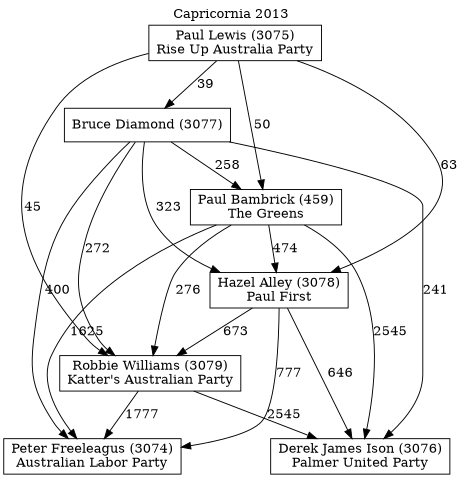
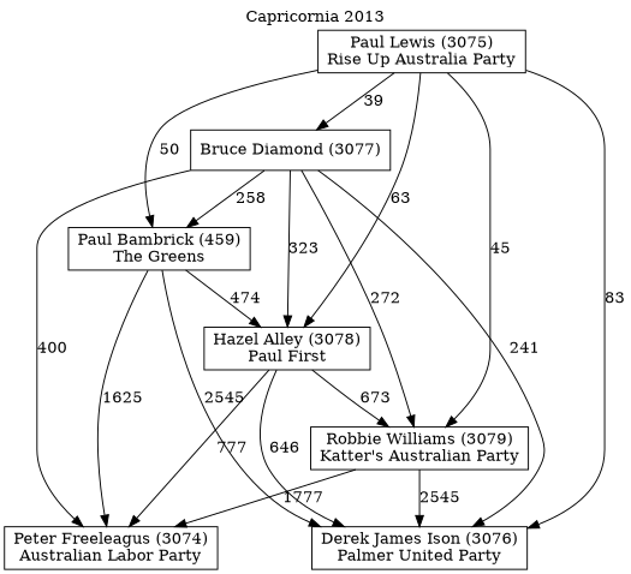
  digraph {
    fontname="DejaVu Serif"
    label="Capricornia 2013"
    labelloc=t
    mclimit=10
    node [fontname="DejaVu Serif" shape=box]
    edge [fontname="DejaVu Serif"]
    n1 [label="Peter Freeleagus (3074)\nAustralian Labor Party"]
    n2 [label="Derek James Ison (3076)\nPalmer United Party"]
    n3 [label="Robbie Williams (3079)\nKatter's Australian Party"]
    n4 [label="Hazel Alley (3078)\nPaul First"]
    n5 [label="Paul Bambrick (459)\nThe Greens"]
    n6 [label="Bruce Diamond (3077)\n"]
    n7 [label="Paul Lewis (3075)\nRise Up Australia Party"]
    n3 -> n1 [label=1777]
    n3 -> n2 [label=2545]
    n4 -> n1 [label=777]
    n4 -> n2 [label=646]
    n4 -> n3 [label=673]
    n5 -> n1 [label=1625]
    n5 -> n2 [label=2545]
-   n5 -> n3 [label=276]
    n5 -> n4 [label=474]
    n6 -> n1 [label=400]
    n6 -> n2 [label=241]
    n6 -> n3 [label=272]
    n6 -> n4 [label=323]
    n6 -> n5 [label=258]
+   n7 -> n2 [label=83]
    n7 -> n3 [label=45]
    n7 -> n4 [label=63]
    n7 -> n5 [label=50]
    n7 -> n6 [label=39]
  }
